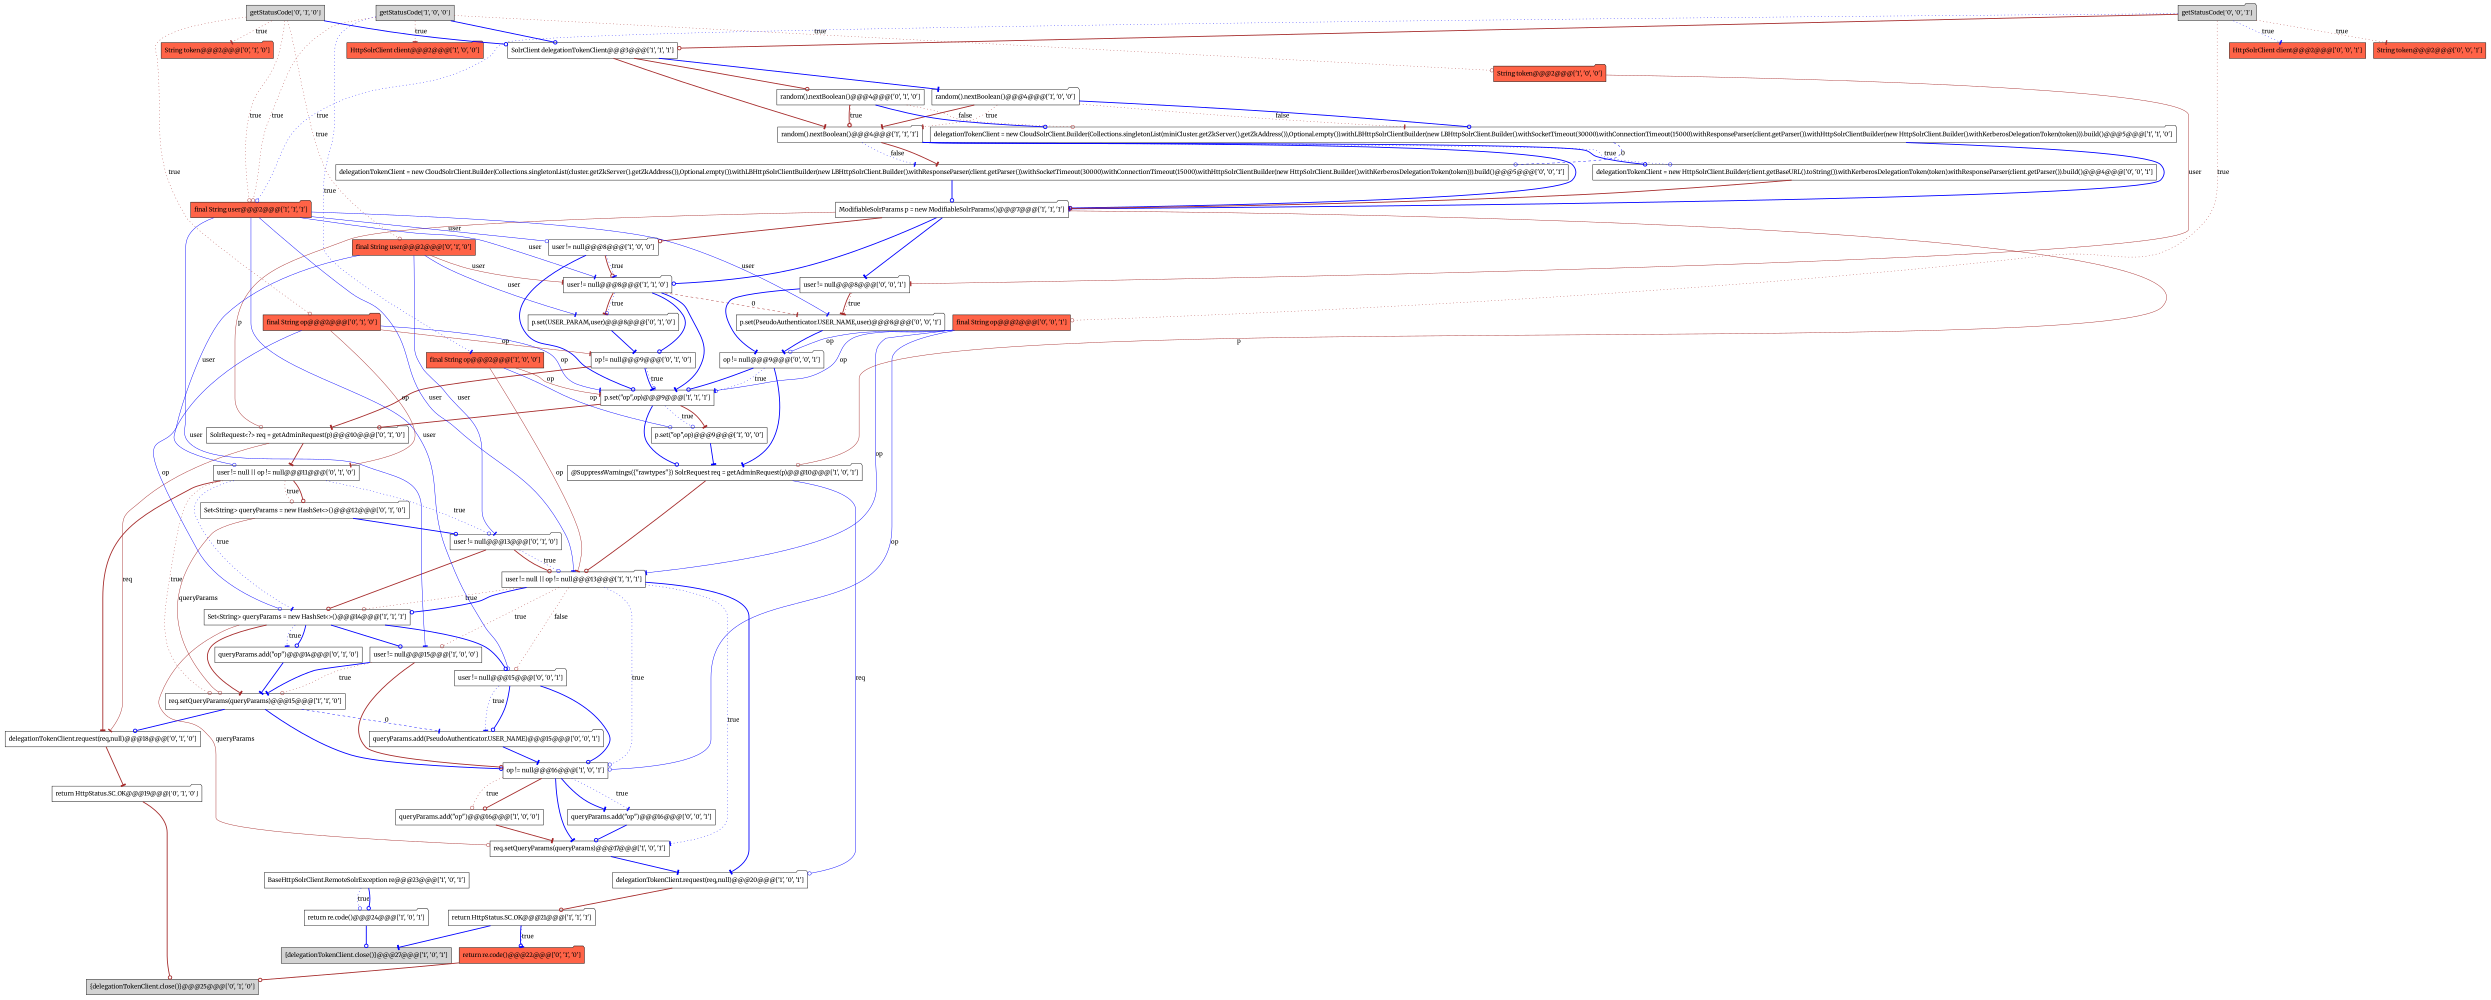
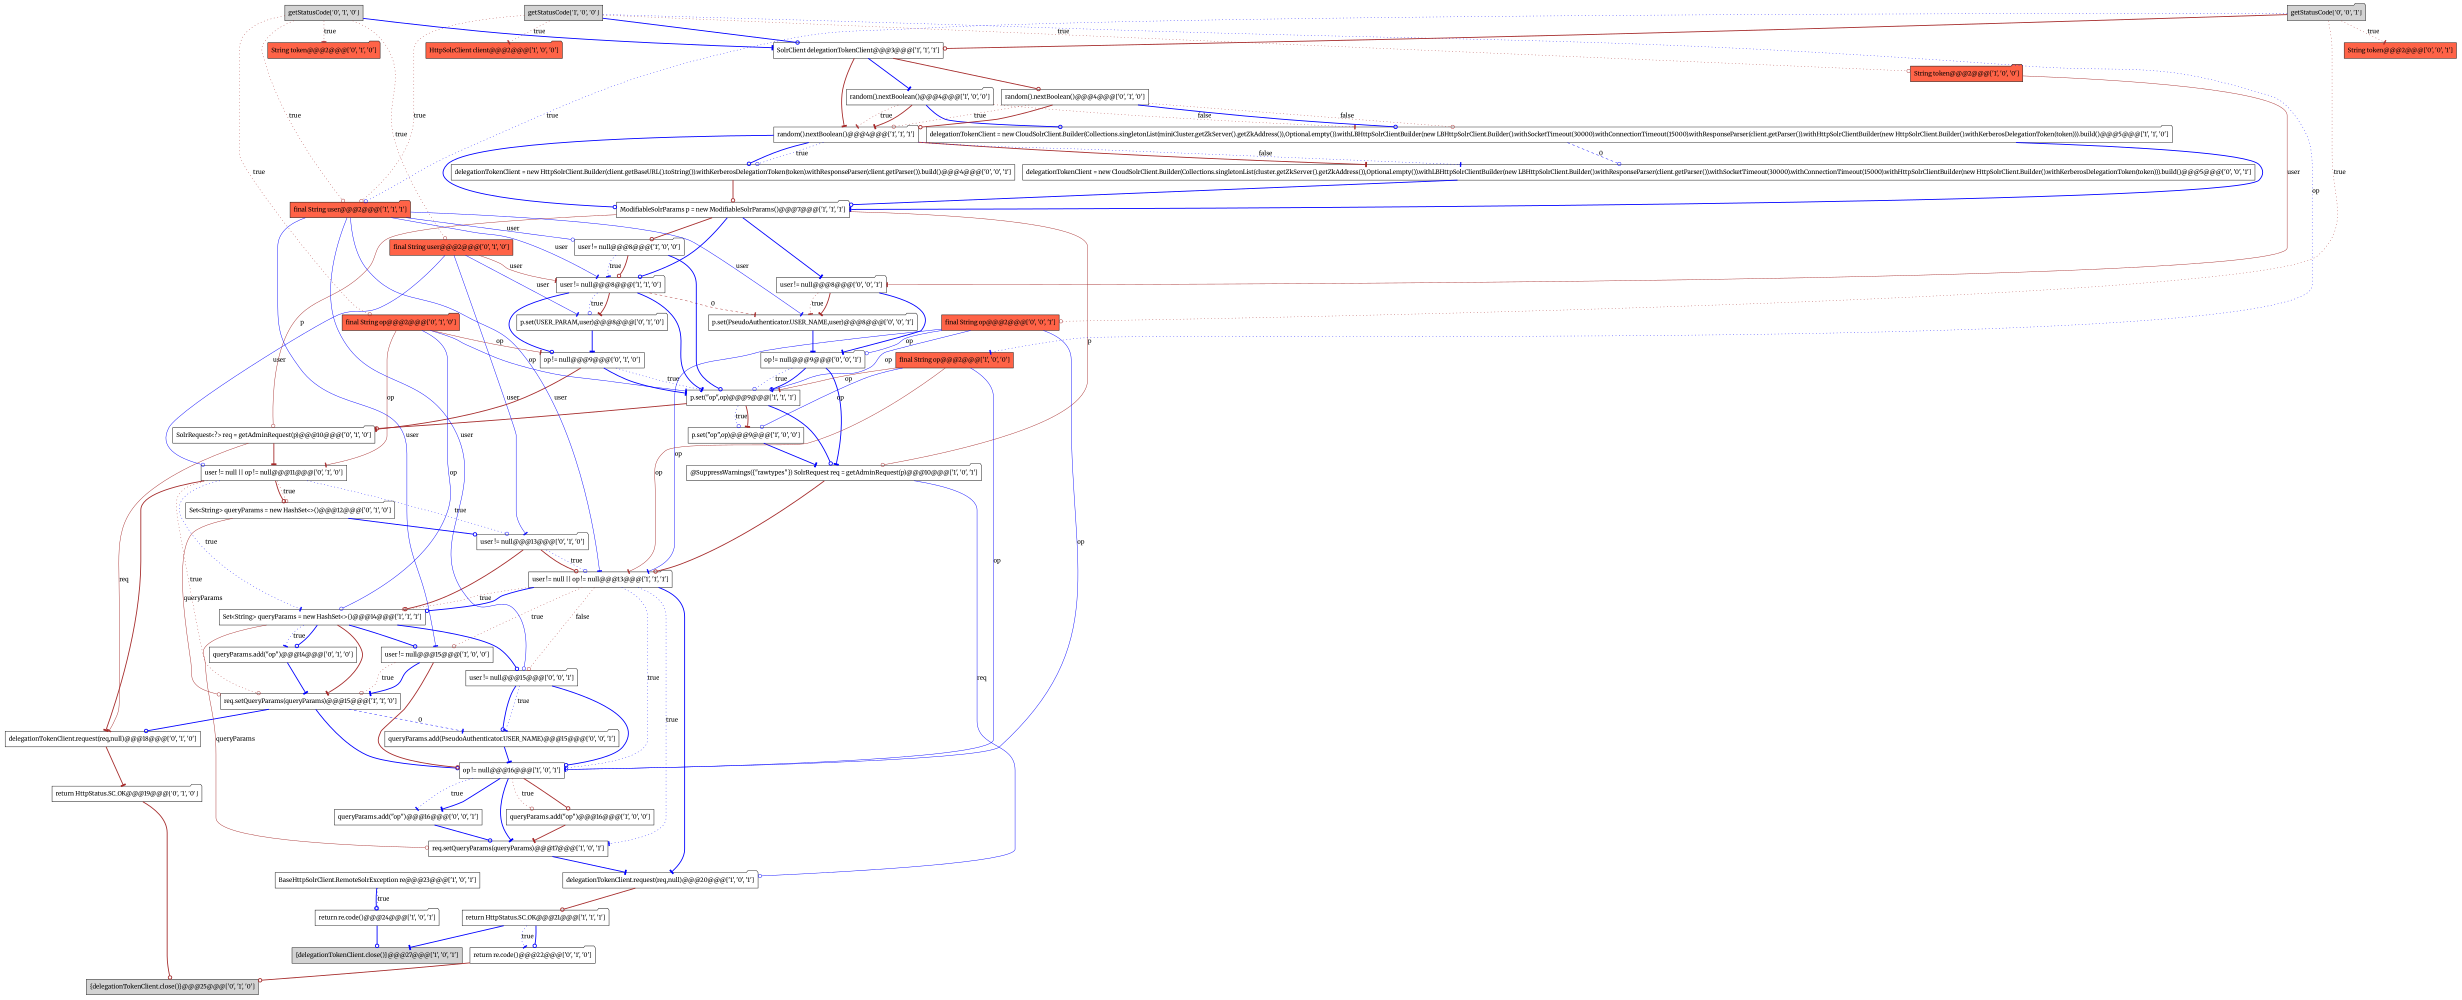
  digraph {
    fontname=Merriweather
    node [fillcolor=white fontname=Merriweather shape=folder style=filled]
    edge [arrowhead=odot color=blue fontname=Merriweather style=bold]
    n1 [label="queryParams.add(\"op\")@@@16@@@['1', '0', '0']" shape=box]
    n2 [label="req.setQueryParams(queryParams)@@@17@@@['1', '0', '1']" shape=box]
    n3 [label="delegationTokenClient.request(req,null)@@@20@@@['1', '0', '1']"]
    n4 [label="user != null@@@15@@@['0', '0', '1']"]
    n5 [label="op != null@@@16@@@['1', '0', '1']" shape=box]
    n6 [label="queryParams.add(PseudoAuthenticator.USER_NAME)@@@15@@@['0', '0', '1']"]
    n7 [label="queryParams.add(\"op\")@@@16@@@['0', '0', '1']" shape=box]
    n8 [label="return re.code()@@@24@@@['1', '0', '1']"]
    n9 [fillcolor=lightgray label="{delegationTokenClient.close()}@@@27@@@['1', '0', '1']" shape=box]
    n10 [label="return HttpStatus.SC_OK@@@21@@@['1', '1', '1']"]
-   n11 [fillcolor=tomato label="return re.code()@@@22@@@['0', '1', '0']"]
+   n11 [label="return re.code()@@@22@@@['0', '1', '0']"]
    n12 [fillcolor=lightgray label="{delegationTokenClient.close()}@@@25@@@['0', '1', '0']" shape=box]
    n13 [label="delegationTokenClient.request(req,null)@@@18@@@['0', '1', '0']" shape=box]
    n14 [label="return HttpStatus.SC_OK@@@19@@@['0', '1', '0']"]
    n15 [label="p.set(PseudoAuthenticator.USER_NAME,user)@@@8@@@['0', '0', '1']"]
    n16 [label="op != null@@@9@@@['0', '0', '1']"]
    n17 [label="p.set(\"op\",op)@@@9@@@['1', '1', '1']" shape=box]
    n18 [label="@SuppressWarnings({\"rawtypes\"}) SolrRequest req = getAdminRequest(p)@@@10@@@['1', '0', '1']"]
    n19 [label="req.setQueryParams(queryParams)@@@15@@@['1', '1', '0']" shape=box]
    n20 [label="delegationTokenClient = new CloudSolrClient.Builder(Collections.singletonList(miniCluster.getZkServer().getZkAddress()),Optional.empty()).withLBHttpSolrClientBuilder(new LBHttpSolrClient.Builder().withSocketTimeout(30000).withConnectionTimeout(15000).withResponseParser(client.getParser()).withHttpSolrClientBuilder(new HttpSolrClient.Builder().withKerberosDelegationToken(token))).build()@@@5@@@['1', '1', '0']"]
    n21 [label="delegationTokenClient = new CloudSolrClient.Builder(Collections.singletonList(cluster.getZkServer().getZkAddress()),Optional.empty()).withLBHttpSolrClientBuilder(new LBHttpSolrClient.Builder().withResponseParser(client.getParser()).withSocketTimeout(30000).withConnectionTimeout(15000).withHttpSolrClientBuilder(new HttpSolrClient.Builder().withKerberosDelegationToken(token))).build()@@@5@@@['0', '0', '1']" shape=box]
    n22 [label="ModifiableSolrParams p = new ModifiableSolrParams()@@@7@@@['1', '1', '1']"]
    n23 [label="user != null@@@8@@@['1', '1', '0']"]
    n24 [label="SolrRequest<?> req = getAdminRequest(p)@@@10@@@['0', '1', '0']"]
    n25 [label="user != null@@@8@@@['1', '0', '0']"]
    n26 [label="user != null@@@8@@@['0', '0', '1']"]
    n27 [label="p.set(\"op\",op)@@@9@@@['1', '0', '0']" shape=box]
    n28 [label="user != null || op != null@@@13@@@['1', '1', '1']"]
    n29 [label="BaseHttpSolrClient.RemoteSolrException re@@@23@@@['1', '0', '1']" shape=box]
    n30 [fillcolor=tomato label="final String user@@@2@@@['0', '1', '0']" shape=box]
    n31 [label="p.set(USER_PARAM,user)@@@8@@@['0', '1', '0']"]
    n32 [label="user != null || op != null@@@11@@@['0', '1', '0']" shape=box]
    n33 [label="user != null@@@13@@@['0', '1', '0']"]
    n34 [label="op != null@@@9@@@['0', '1', '0']" shape=box]
    n35 [label="Set<String> queryParams = new HashSet<>()@@@12@@@['0', '1', '0']"]
    n36 [label="Set<String> queryParams = new HashSet<>()@@@14@@@['1', '1', '1']" shape=box]
    n37 [fillcolor=tomato label="final String op@@@2@@@['0', '0', '1']" shape=box]
    n38 [label="user != null@@@15@@@['1', '0', '0']" shape=box]
    n39 [fillcolor=tomato label="String token@@@2@@@['0', '1', '0']"]
    n40 [label="random().nextBoolean()@@@4@@@['1', '1', '1']"]
    n41 [label="delegationTokenClient = new HttpSolrClient.Builder(client.getBaseURL().toString()).withKerberosDelegationToken(token).withResponseParser(client.getParser()).build()@@@4@@@['0', '0', '1']" shape=box]
    n42 [label="random().nextBoolean()@@@4@@@['1', '0', '0']"]
    n43 [label="queryParams.add(\"op\")@@@14@@@['0', '1', '0']" shape=box]
    n44 [label="random().nextBoolean()@@@4@@@['0', '1', '0']" shape=box]
    n45 [fillcolor=lightgray label="getStatusCode['1', '0', '0']" shape=box]
    n46 [label="SolrClient delegationTokenClient@@@3@@@['1', '1', '1']" shape=box]
    n47 [fillcolor=tomato label="final String user@@@2@@@['1', '1', '1']"]
    n48 [fillcolor=tomato label="String token@@@2@@@['1', '0', '0']"]
    n49 [fillcolor=tomato label="HttpSolrClient client@@@2@@@['1', '0', '0']"]
    n50 [fillcolor=tomato label="final String op@@@2@@@['1', '0', '0']" shape=box]
-   n51 [fillcolor=tomato label="HttpSolrClient client@@@2@@@['0', '0', '1']" shape=box]
    n52 [fillcolor=lightgray label="getStatusCode['0', '1', '0']" shape=box]
    n53 [fillcolor=tomato label="final String op@@@2@@@['0', '1', '0']"]
    n54 [fillcolor=tomato label="String token@@@2@@@['0', '0', '1']" shape=box]
    n55 [fillcolor=lightgray label="getStatusCode['0', '0', '1']"]
    n1 -> n2 [arrowhead=tee color=brown]
    n2 -> n3 [arrowhead=tee]
    n3 -> n10 [color=brown]
    n4 -> n5
    n4 -> n6 [arrowhead=tee label=true style=dotted]
    n4 -> n6
    n5 -> n1 [color=brown]
    n5 -> n1 [color=brown label=true style=dotted]
    n5 -> n2 [arrowhead=tee]
    n5 -> n7 [arrowhead=tee label=true style=dotted]
    n5 -> n7 [arrowhead=tee]
    n6 -> n5 [arrowhead=tee]
    n7 -> n2
    n8 -> n9
    n10 -> n9 [arrowhead=tee]
    n10 -> n11
    n10 -> n11 [arrowhead=tee label=true style=dotted]
    n11 -> n12 [color=brown]
    n13 -> n14 [arrowhead=tee color=brown]
    n14 -> n12 [color=brown]
    n15 -> n16 [arrowhead=tee]
    n16 -> n17 [label=true style=dotted]
    n16 -> n17
    n16 -> n18 [arrowhead=tee]
    n17 -> n18
    n17 -> n24 [color=brown]
    n17 -> n27 [label=true style=dotted]
    n17 -> n27 [arrowhead=tee color=brown]
    n18 -> n3 [label=req style=solid]
    n18 -> n28 [color=brown]
    n19 -> n5
    n19 -> n6 [arrowhead=tee label=0 style=dashed]
    n19 -> n13
    n20 -> n21 [label=0 style=dashed]
    n20 -> n22 [arrowhead=tee]
    n21 -> n22
    n22 -> n18 [color=brown label=p style=solid]
    n22 -> n23
    n22 -> n24 [color=brown label=p style=solid]
    n22 -> n25 [color=brown]
    n22 -> n26 [arrowhead=tee]
    n23 -> n15 [arrowhead=tee color=brown label=0 style=dashed]
    n23 -> n17 [arrowhead=tee]
    n23 -> n31 [arrowhead=tee color=brown]
    n23 -> n31 [label=true style=dotted]
    n23 -> n34
    n24 -> n13 [arrowhead=tee color=brown label=req style=solid]
    n24 -> n32 [arrowhead=tee color=brown]
    n25 -> n17
    n25 -> n23 [color=brown]
    n25 -> n23 [arrowhead=tee label=true style=dotted]
    n26 -> n15 [arrowhead=tee color=brown]
    n26 -> n15 [arrowhead=tee color=brown label=true style=dotted]
    n26 -> n16 [arrowhead=tee]
    n27 -> n18 [arrowhead=tee]
    n28 -> n2 [arrowhead=tee label=true style=dotted]
    n28 -> n3 [arrowhead=tee]
    n28 -> n4 [color=brown label=false style=dotted]
    n28 -> n5 [label=true style=dotted]
    n28 -> n36 [color=brown label=true style=dotted]
    n28 -> n36
    n28 -> n38 [color=brown label=true style=dotted]
    n29 -> n8 [label=true style=dotted]
    n29 -> n8
    n30 -> n23 [arrowhead=tee color=brown label=user style=solid]
    n30 -> n31 [arrowhead=tee label=user style=solid]
    n30 -> n32 [label=user style=solid]
    n30 -> n33 [arrowhead=tee label=user style=solid]
    n31 -> n34 [arrowhead=tee]
    n32 -> n13 [arrowhead=tee color=brown]
    n32 -> n19 [color=brown label=true style=dotted]
    n32 -> n33 [label=true style=dotted]
    n32 -> n35 [color=brown label=true style=dotted]
    n32 -> n35 [color=brown]
    n32 -> n36 [arrowhead=tee label=true style=dotted]
    n33 -> n28 [label=true style=dotted]
    n33 -> n28 [color=brown]
    n33 -> n36 [color=brown]
    n34 -> n17 [arrowhead=tee]
    n34 -> n17 [label=true style=dotted]
    n34 -> n24 [arrowhead=tee color=brown]
    n35 -> n19 [color=brown label=queryParams style=solid]
    n35 -> n33
    n36 -> n2 [color=brown label=queryParams style=solid]
    n36 -> n4
    n36 -> n19 [arrowhead=tee color=brown]
    n36 -> n38
    n36 -> n43 [arrowhead=tee label=true style=dotted]
    n36 -> n43
    n37 -> n5 [label=op style=solid]
    n37 -> n16 [label=op style=solid]
    n37 -> n17 [arrowhead=tee label=op style=solid]
    n37 -> n28 [arrowhead=tee label=op style=solid]
    n38 -> n5 [color=brown]
    n38 -> n19 [arrowhead=tee]
    n38 -> n19 [color=brown label=true style=dotted]
    n40 -> n21 [arrowhead=tee color=brown]
    n40 -> n21 [arrowhead=tee label=false style=dotted]
    n40 -> n22
    n40 -> n41 [label=true style=dotted]
    n40 -> n41
    n41 -> n22 [color=brown]
    n42 -> n20 [arrowhead=tee color=brown label=false style=dotted]
    n42 -> n20
    n42 -> n40 [arrowhead=tee color=brown label=true style=dotted]
    n42 -> n40 [arrowhead=tee color=brown]
    n43 -> n19 [arrowhead=tee]
    n44 -> n20 [color=brown label=false style=dotted]
    n44 -> n20
    n44 -> n40 [color=brown]
    n44 -> n40 [color=brown label=true style=dotted]
    n45 -> n46
    n45 -> n47 [color=brown label=true style=dotted]
    n45 -> n48 [color=brown label=true style=dotted]
    n45 -> n49 [arrowhead=tee color=brown label=true style=dotted]
-   n45 -> n50 [arrowhead=tee label=true style=dotted]
+   n45 -> n50 [arrowhead=tee label=op style=dotted]
    n46 -> n40 [arrowhead=tee color=brown]
    n46 -> n42 [arrowhead=tee]
    n46 -> n44 [color=brown]
    n47 -> n4 [label=user style=solid]
    n47 -> n15 [arrowhead=tee label=user style=solid]
    n47 -> n23 [arrowhead=tee label=user style=solid]
    n47 -> n25 [label=user style=solid]
    n47 -> n28 [arrowhead=tee label=user style=solid]
    n47 -> n38 [arrowhead=tee label=user style=solid]
    n48 -> n26 [arrowhead=tee color=brown label=user style=solid]
+   n50 -> n5 [arrowhead=tee label=op style=solid]
    n50 -> n17 [arrowhead=tee color=brown label=op style=solid]
    n50 -> n27 [label=op style=solid]
    n50 -> n28 [arrowhead=tee color=brown label=op style=solid]
    n52 -> n30 [color=brown label=true style=dotted]
    n52 -> n39 [arrowhead=tee color=brown label=true style=dotted]
-   n52 -> n46
+   n52 -> n46 [arrowhead=tee]
    n52 -> n47 [color=brown label=true style=dotted]
    n52 -> n53 [color=brown label=true style=dotted]
    n53 -> n17 [arrowhead=tee label=op style=solid]
    n53 -> n32 [arrowhead=tee color=brown label=op style=solid]
    n53 -> n34 [arrowhead=tee color=brown label=op style=solid]
    n53 -> n36 [label=op style=solid]
    n55 -> n37 [color=brown label=true style=dotted]
    n55 -> n46 [color=brown]
    n55 -> n47 [label=true style=dotted]
-   n55 -> n51 [arrowhead=tee label=true style=dotted]
    n55 -> n54 [arrowhead=tee color=brown label=true style=dotted]
  }
